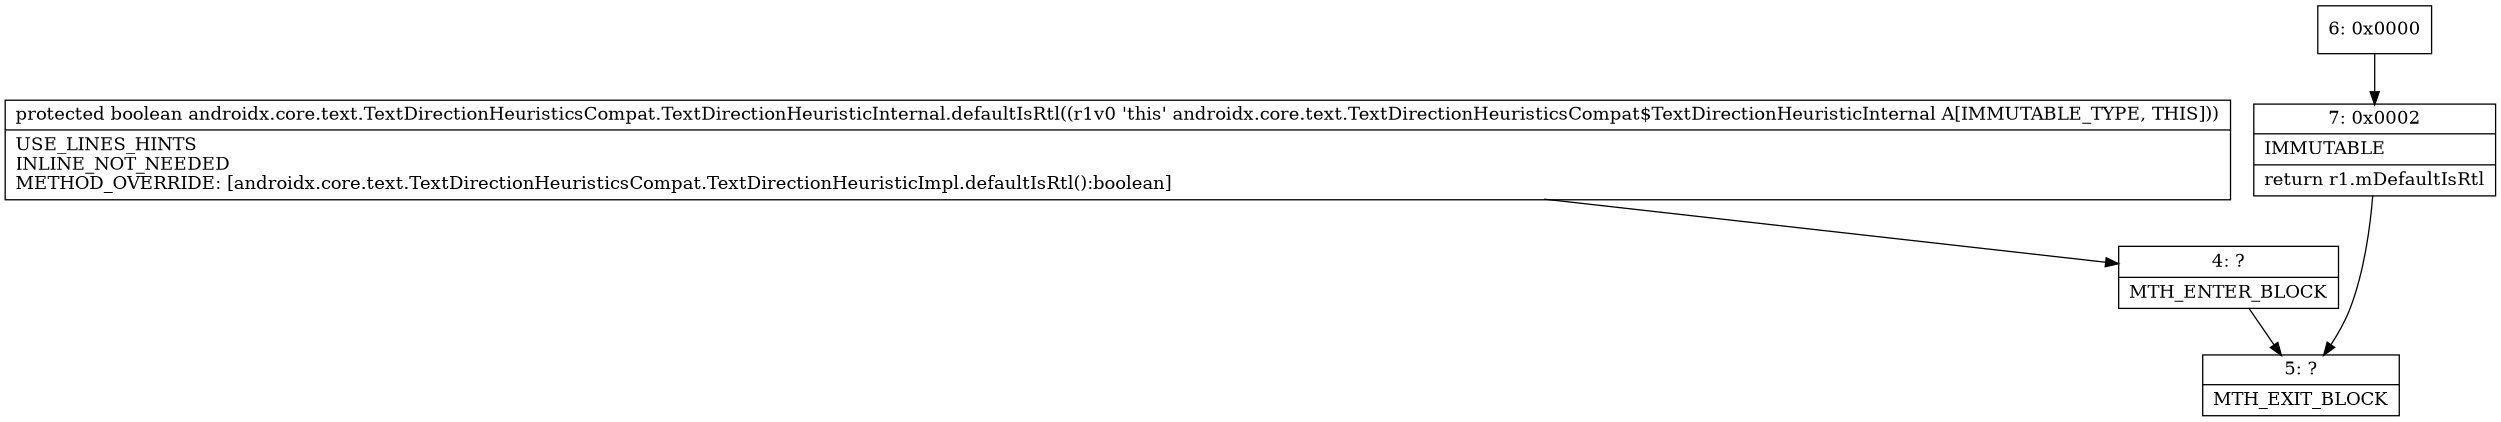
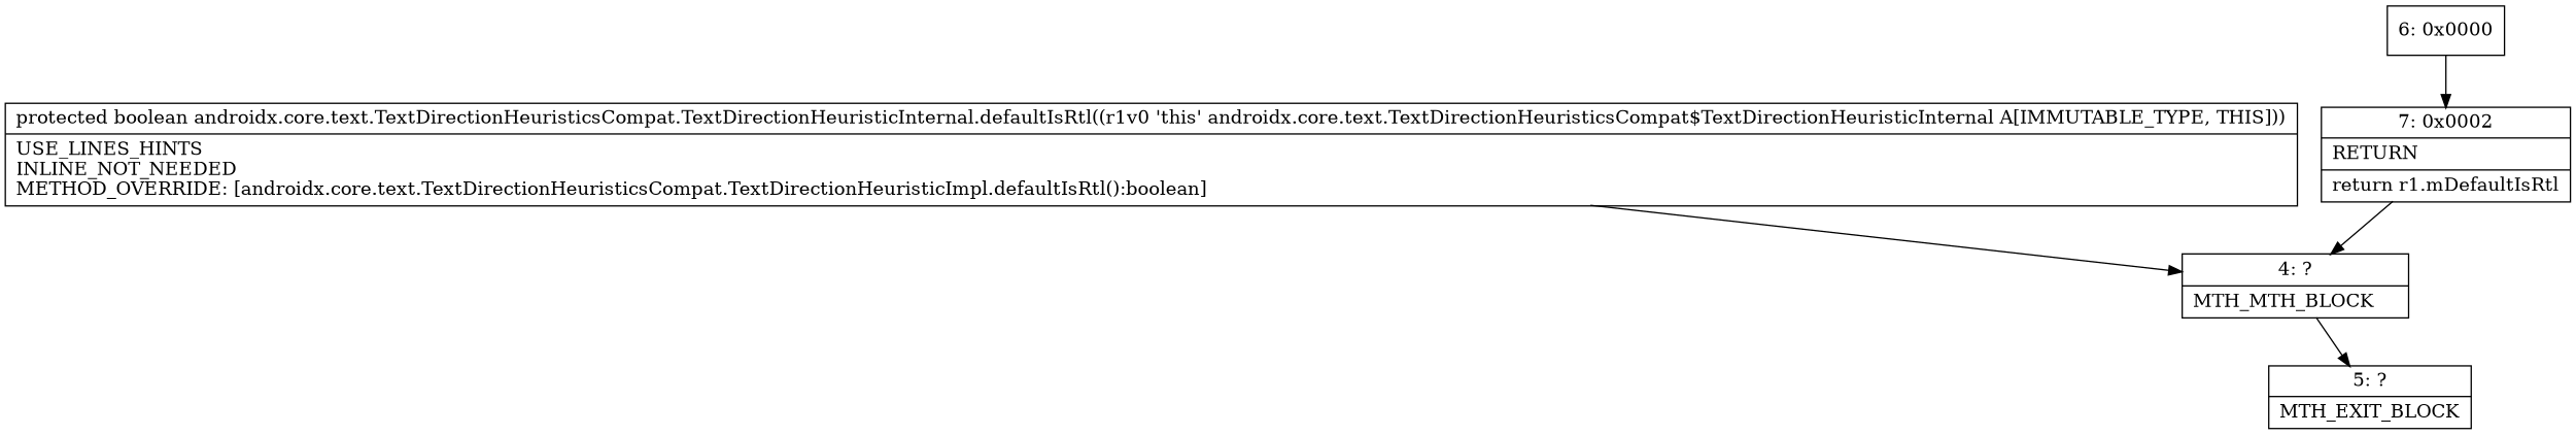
  digraph {
    node [shape=record]
-   n1 [label="{4\:\ ?|MTH_ENTER_BLOCK\l}"]
+   n1 [label="{4\:\ ?|MTH_MTH_BLOCK\l}"]
    n2 [label="{5\:\ ?|MTH_EXIT_BLOCK\l}"]
    n3 [label="{6\:\ 0x0000}"]
-   n4 [label="{7\:\ 0x0002|IMMUTABLE\l|return r1.mDefaultIsRtl\l}"]
+   n4 [label="{7\:\ 0x0002|RETURN\l|return r1.mDefaultIsRtl\l}"]
    n5 [label="{protected boolean androidx.core.text.TextDirectionHeuristicsCompat.TextDirectionHeuristicInternal.defaultIsRtl((r1v0 'this' androidx.core.text.TextDirectionHeuristicsCompat$TextDirectionHeuristicInternal A[IMMUTABLE_TYPE, THIS]))  | USE_LINES_HINTS\lINLINE_NOT_NEEDED\lMETHOD_OVERRIDE: [androidx.core.text.TextDirectionHeuristicsCompat.TextDirectionHeuristicImpl.defaultIsRtl():boolean]\l}"]
    n1 -> n2
    n3 -> n4
-   n4 -> n2
+   n4 -> n1
    n5 -> n1
  }
